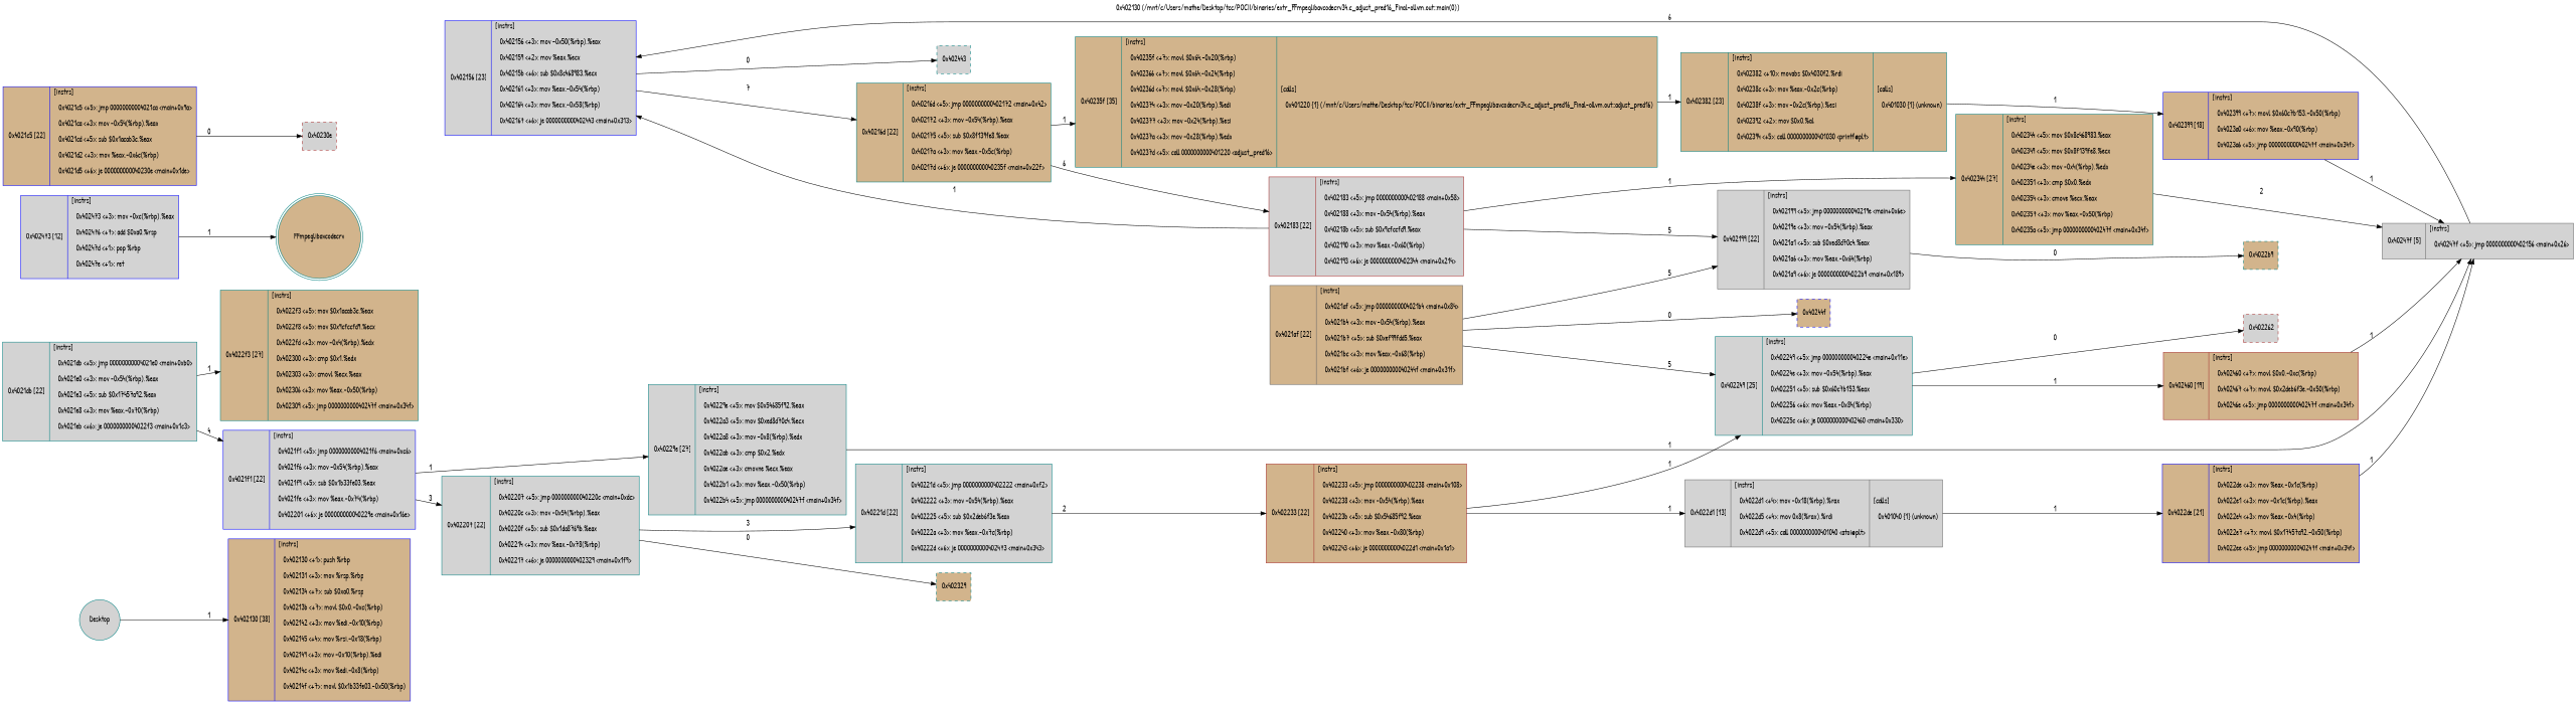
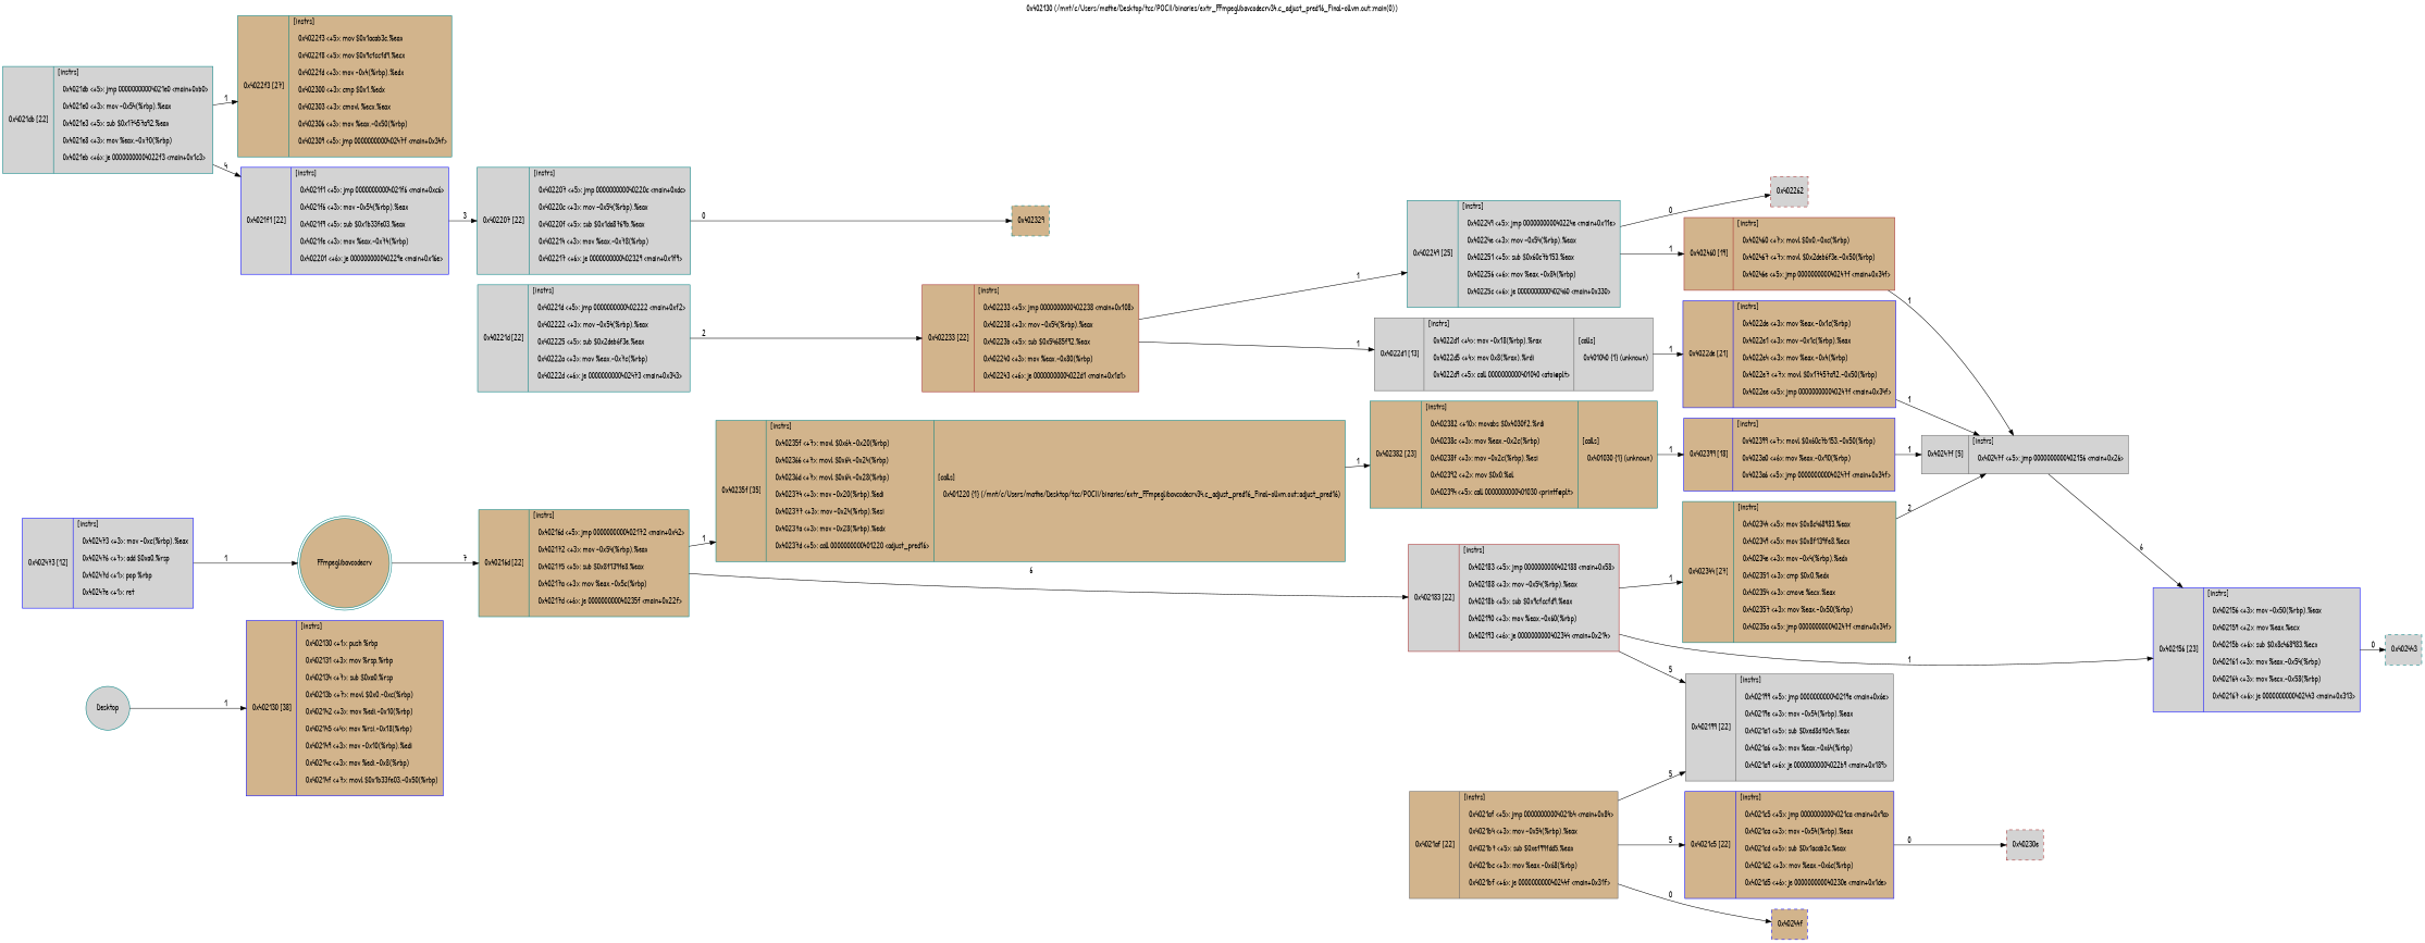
  digraph {
    fontname="Patrick Hand"
    label="0x402130 (/mnt/c/Users/mathe/Desktop/tcc/POCII/binaries/extr_FFmpeglibavcodecrv34.c_adjust_pred16_Final-ollvm.out::main(0))"
    labelloc=t
    rankdir=LR
    node [color=teal fillcolor=lightgrey fontname="Patrick Hand" shape=record style=filled]
    edge [fontname="Patrick Hand"]
    n1 [height=0.3 label=Desktop shape=circle width=0.3]
    n2 [color=blue fillcolor=tan label="{\n     0x402130 [38]\l\n     | [instrs]\l\n     &nbsp;&nbsp;0x402130 \<+1\>: push %rbp\l\n     &nbsp;&nbsp;0x402131 \<+3\>: mov %rsp,%rbp\l\n     &nbsp;&nbsp;0x402134 \<+7\>: sub $0xa0,%rsp\l\n     &nbsp;&nbsp;0x40213b \<+7\>: movl $0x0,-0xc(%rbp)\l\n     &nbsp;&nbsp;0x402142 \<+3\>: mov %edi,-0x10(%rbp)\l\n     &nbsp;&nbsp;0x402145 \<+4\>: mov %rsi,-0x18(%rbp)\l\n     &nbsp;&nbsp;0x402149 \<+3\>: mov -0x10(%rbp),%edi\l\n     &nbsp;&nbsp;0x40214c \<+3\>: mov %edi,-0x8(%rbp)\l\n     &nbsp;&nbsp;0x40214f \<+7\>: movl $0x1b33fe03,-0x50(%rbp)\l\n  }"]
    n3 [color=blue label="{\n     0x402156 [23]\l\n     | [instrs]\l\n     &nbsp;&nbsp;0x402156 \<+3\>: mov -0x50(%rbp),%eax\l\n     &nbsp;&nbsp;0x402159 \<+2\>: mov %eax,%ecx\l\n     &nbsp;&nbsp;0x40215b \<+6\>: sub $0x8c468983,%ecx\l\n     &nbsp;&nbsp;0x402161 \<+3\>: mov %eax,-0x54(%rbp)\l\n     &nbsp;&nbsp;0x402164 \<+3\>: mov %ecx,-0x58(%rbp)\l\n     &nbsp;&nbsp;0x402167 \<+6\>: je 0000000000402443 \<main+0x313\>\l\n  }"]
    n4 [label="{\n     0x402443\l\n  }" style="dashed,filled"]
    n5 [fillcolor=tan label="{\n     0x40216d [22]\l\n     | [instrs]\l\n     &nbsp;&nbsp;0x40216d \<+5\>: jmp 0000000000402172 \<main+0x42\>\l\n     &nbsp;&nbsp;0x402172 \<+3\>: mov -0x54(%rbp),%eax\l\n     &nbsp;&nbsp;0x402175 \<+5\>: sub $0x8f139fe8,%eax\l\n     &nbsp;&nbsp;0x40217a \<+3\>: mov %eax,-0x5c(%rbp)\l\n     &nbsp;&nbsp;0x40217d \<+6\>: je 000000000040235f \<main+0x22f\>\l\n  }"]
    n6 [fillcolor=tan label="{\n     0x40235f [35]\l\n     | [instrs]\l\n     &nbsp;&nbsp;0x40235f \<+7\>: movl $0x64,-0x20(%rbp)\l\n     &nbsp;&nbsp;0x402366 \<+7\>: movl $0x64,-0x24(%rbp)\l\n     &nbsp;&nbsp;0x40236d \<+7\>: movl $0x64,-0x28(%rbp)\l\n     &nbsp;&nbsp;0x402374 \<+3\>: mov -0x20(%rbp),%edi\l\n     &nbsp;&nbsp;0x402377 \<+3\>: mov -0x24(%rbp),%esi\l\n     &nbsp;&nbsp;0x40237a \<+3\>: mov -0x28(%rbp),%edx\l\n     &nbsp;&nbsp;0x40237d \<+5\>: call 0000000000401220 \<adjust_pred16\>\l\n     | [calls]\l\n     &nbsp;&nbsp;0x401220 \{1\} (/mnt/c/Users/mathe/Desktop/tcc/POCII/binaries/extr_FFmpeglibavcodecrv34.c_adjust_pred16_Final-ollvm.out::adjust_pred16)\l\n  }"]
    n7 [color=brown label="{\n     0x402183 [22]\l\n     | [instrs]\l\n     &nbsp;&nbsp;0x402183 \<+5\>: jmp 0000000000402188 \<main+0x58\>\l\n     &nbsp;&nbsp;0x402188 \<+3\>: mov -0x54(%rbp),%eax\l\n     &nbsp;&nbsp;0x40218b \<+5\>: sub $0x9cfccfd9,%eax\l\n     &nbsp;&nbsp;0x402190 \<+3\>: mov %eax,-0x60(%rbp)\l\n     &nbsp;&nbsp;0x402193 \<+6\>: je 0000000000402344 \<main+0x214\>\l\n  }"]
    n8 [fillcolor=tan label="{\n     0x402382 [23]\l\n     | [instrs]\l\n     &nbsp;&nbsp;0x402382 \<+10\>: movabs $0x4030f2,%rdi\l\n     &nbsp;&nbsp;0x40238c \<+3\>: mov %eax,-0x2c(%rbp)\l\n     &nbsp;&nbsp;0x40238f \<+3\>: mov -0x2c(%rbp),%esi\l\n     &nbsp;&nbsp;0x402392 \<+2\>: mov $0x0,%al\l\n     &nbsp;&nbsp;0x402394 \<+5\>: call 0000000000401030 \<printf@plt\>\l\n     | [calls]\l\n     &nbsp;&nbsp;0x401030 \{1\} (unknown)\l\n  }"]
    n9 [fillcolor=tan label="{\n     0x402344 [27]\l\n     | [instrs]\l\n     &nbsp;&nbsp;0x402344 \<+5\>: mov $0x8c468983,%eax\l\n     &nbsp;&nbsp;0x402349 \<+5\>: mov $0x8f139fe8,%ecx\l\n     &nbsp;&nbsp;0x40234e \<+3\>: mov -0x4(%rbp),%edx\l\n     &nbsp;&nbsp;0x402351 \<+3\>: cmp $0x0,%edx\l\n     &nbsp;&nbsp;0x402354 \<+3\>: cmove %ecx,%eax\l\n     &nbsp;&nbsp;0x402357 \<+3\>: mov %eax,-0x50(%rbp)\l\n     &nbsp;&nbsp;0x40235a \<+5\>: jmp 000000000040247f \<main+0x34f\>\l\n  }"]
    n10 [color=gray40 label="{\n     0x402199 [22]\l\n     | [instrs]\l\n     &nbsp;&nbsp;0x402199 \<+5\>: jmp 000000000040219e \<main+0x6e\>\l\n     &nbsp;&nbsp;0x40219e \<+3\>: mov -0x54(%rbp),%eax\l\n     &nbsp;&nbsp;0x4021a1 \<+5\>: sub $0xed8d70c4,%eax\l\n     &nbsp;&nbsp;0x4021a6 \<+3\>: mov %eax,-0x64(%rbp)\l\n     &nbsp;&nbsp;0x4021a9 \<+6\>: je 00000000004022b9 \<main+0x189\>\l\n  }"]
    n11 [fillcolor=tan height=0.3 label=FFmpeglibavcodecrv peripheries=2 shape=circle width=0.3]
    n12 [color=blue fillcolor=tan label="{\n     0x402399 [18]\l\n     | [instrs]\l\n     &nbsp;&nbsp;0x402399 \<+7\>: movl $0x60c7b153,-0x50(%rbp)\l\n     &nbsp;&nbsp;0x4023a0 \<+6\>: mov %eax,-0x90(%rbp)\l\n     &nbsp;&nbsp;0x4023a6 \<+5\>: jmp 000000000040247f \<main+0x34f\>\l\n  }"]
    n13 [color=gray40 label="{\n     0x40247f [5]\l\n     | [instrs]\l\n     &nbsp;&nbsp;0x40247f \<+5\>: jmp 0000000000402156 \<main+0x26\>\l\n  }"]
-   n14 [fillcolor=tan label="{\n     0x4022b9\l\n  }" style="dashed,filled"]
    n15 [color=brown label="{\n     0x402262\l\n  }" style="dashed,filled"]
    n16 [color=gray40 fillcolor=tan label="{\n     0x4021af [22]\l\n     | [instrs]\l\n     &nbsp;&nbsp;0x4021af \<+5\>: jmp 00000000004021b4 \<main+0x84\>\l\n     &nbsp;&nbsp;0x4021b4 \<+3\>: mov -0x54(%rbp),%eax\l\n     &nbsp;&nbsp;0x4021b7 \<+5\>: sub $0xef99fdd5,%eax\l\n     &nbsp;&nbsp;0x4021bc \<+3\>: mov %eax,-0x68(%rbp)\l\n     &nbsp;&nbsp;0x4021bf \<+6\>: je 000000000040244f \<main+0x31f\>\l\n  }"]
    n17 [color=blue fillcolor=tan label="{\n     0x40244f\l\n  }" style="dashed,filled"]
    n18 [color=blue fillcolor=tan label="{\n     0x4021c5 [22]\l\n     | [instrs]\l\n     &nbsp;&nbsp;0x4021c5 \<+5\>: jmp 00000000004021ca \<main+0x9a\>\l\n     &nbsp;&nbsp;0x4021ca \<+3\>: mov -0x54(%rbp),%eax\l\n     &nbsp;&nbsp;0x4021cd \<+5\>: sub $0x1acab3c,%eax\l\n     &nbsp;&nbsp;0x4021d2 \<+3\>: mov %eax,-0x6c(%rbp)\l\n     &nbsp;&nbsp;0x4021d5 \<+6\>: je 000000000040230e \<main+0x1de\>\l\n  }"]
    n19 [color=brown fillcolor=tan label="{\n     0x402460 [19]\l\n     | [instrs]\l\n     &nbsp;&nbsp;0x402460 \<+7\>: movl $0x0,-0xc(%rbp)\l\n     &nbsp;&nbsp;0x402467 \<+7\>: movl $0x2deb6f3e,-0x50(%rbp)\l\n     &nbsp;&nbsp;0x40246e \<+5\>: jmp 000000000040247f \<main+0x34f\>\l\n  }"]
    n20 [color=brown label="{\n     0x40230e\l\n  }" style="dashed,filled"]
    n21 [label="{\n     0x4021db [22]\l\n     | [instrs]\l\n     &nbsp;&nbsp;0x4021db \<+5\>: jmp 00000000004021e0 \<main+0xb0\>\l\n     &nbsp;&nbsp;0x4021e0 \<+3\>: mov -0x54(%rbp),%eax\l\n     &nbsp;&nbsp;0x4021e3 \<+5\>: sub $0x17457a92,%eax\l\n     &nbsp;&nbsp;0x4021e8 \<+3\>: mov %eax,-0x70(%rbp)\l\n     &nbsp;&nbsp;0x4021eb \<+6\>: je 00000000004022f3 \<main+0x1c3\>\l\n  }"]
    n22 [fillcolor=tan label="{\n     0x4022f3 [27]\l\n     | [instrs]\l\n     &nbsp;&nbsp;0x4022f3 \<+5\>: mov $0x1acab3c,%eax\l\n     &nbsp;&nbsp;0x4022f8 \<+5\>: mov $0x9cfccfd9,%ecx\l\n     &nbsp;&nbsp;0x4022fd \<+3\>: mov -0x4(%rbp),%edx\l\n     &nbsp;&nbsp;0x402300 \<+3\>: cmp $0x1,%edx\l\n     &nbsp;&nbsp;0x402303 \<+3\>: cmovl %ecx,%eax\l\n     &nbsp;&nbsp;0x402306 \<+3\>: mov %eax,-0x50(%rbp)\l\n     &nbsp;&nbsp;0x402309 \<+5\>: jmp 000000000040247f \<main+0x34f\>\l\n  }"]
    n23 [color=blue label="{\n     0x4021f1 [22]\l\n     | [instrs]\l\n     &nbsp;&nbsp;0x4021f1 \<+5\>: jmp 00000000004021f6 \<main+0xc6\>\l\n     &nbsp;&nbsp;0x4021f6 \<+3\>: mov -0x54(%rbp),%eax\l\n     &nbsp;&nbsp;0x4021f9 \<+5\>: sub $0x1b33fe03,%eax\l\n     &nbsp;&nbsp;0x4021fe \<+3\>: mov %eax,-0x74(%rbp)\l\n     &nbsp;&nbsp;0x402201 \<+6\>: je 000000000040229e \<main+0x16e\>\l\n  }"]
-   n24 [label="{\n     0x40229e [27]\l\n     | [instrs]\l\n     &nbsp;&nbsp;0x40229e \<+5\>: mov $0x54685f92,%eax\l\n     &nbsp;&nbsp;0x4022a3 \<+5\>: mov $0xed8d70c4,%ecx\l\n     &nbsp;&nbsp;0x4022a8 \<+3\>: mov -0x8(%rbp),%edx\l\n     &nbsp;&nbsp;0x4022ab \<+3\>: cmp $0x2,%edx\l\n     &nbsp;&nbsp;0x4022ae \<+3\>: cmovne %ecx,%eax\l\n     &nbsp;&nbsp;0x4022b1 \<+3\>: mov %eax,-0x50(%rbp)\l\n     &nbsp;&nbsp;0x4022b4 \<+5\>: jmp 000000000040247f \<main+0x34f\>\l\n  }"]
    n25 [label="{\n     0x402207 [22]\l\n     | [instrs]\l\n     &nbsp;&nbsp;0x402207 \<+5\>: jmp 000000000040220c \<main+0xdc\>\l\n     &nbsp;&nbsp;0x40220c \<+3\>: mov -0x54(%rbp),%eax\l\n     &nbsp;&nbsp;0x40220f \<+5\>: sub $0x1da8769b,%eax\l\n     &nbsp;&nbsp;0x402214 \<+3\>: mov %eax,-0x78(%rbp)\l\n     &nbsp;&nbsp;0x402217 \<+6\>: je 0000000000402329 \<main+0x1f9\>\l\n  }"]
    n26 [color=blue fillcolor=tan label="{\n     0x4022de [21]\l\n     | [instrs]\l\n     &nbsp;&nbsp;0x4022de \<+3\>: mov %eax,-0x1c(%rbp)\l\n     &nbsp;&nbsp;0x4022e1 \<+3\>: mov -0x1c(%rbp),%eax\l\n     &nbsp;&nbsp;0x4022e4 \<+3\>: mov %eax,-0x4(%rbp)\l\n     &nbsp;&nbsp;0x4022e7 \<+7\>: movl $0x17457a92,-0x50(%rbp)\l\n     &nbsp;&nbsp;0x4022ee \<+5\>: jmp 000000000040247f \<main+0x34f\>\l\n  }"]
    n27 [fillcolor=tan label="{\n     0x402329\l\n  }" style="dashed,filled"]
    n28 [label="{\n     0x40221d [22]\l\n     | [instrs]\l\n     &nbsp;&nbsp;0x40221d \<+5\>: jmp 0000000000402222 \<main+0xf2\>\l\n     &nbsp;&nbsp;0x402222 \<+3\>: mov -0x54(%rbp),%eax\l\n     &nbsp;&nbsp;0x402225 \<+5\>: sub $0x2deb6f3e,%eax\l\n     &nbsp;&nbsp;0x40222a \<+3\>: mov %eax,-0x7c(%rbp)\l\n     &nbsp;&nbsp;0x40222d \<+6\>: je 0000000000402473 \<main+0x343\>\l\n  }"]
    n29 [label="{\n     0x402249 [25]\l\n     | [instrs]\l\n     &nbsp;&nbsp;0x402249 \<+5\>: jmp 000000000040224e \<main+0x11e\>\l\n     &nbsp;&nbsp;0x40224e \<+3\>: mov -0x54(%rbp),%eax\l\n     &nbsp;&nbsp;0x402251 \<+5\>: sub $0x60c7b153,%eax\l\n     &nbsp;&nbsp;0x402256 \<+6\>: mov %eax,-0x84(%rbp)\l\n     &nbsp;&nbsp;0x40225c \<+6\>: je 0000000000402460 \<main+0x330\>\l\n  }"]
    n30 [color=brown fillcolor=tan label="{\n     0x402233 [22]\l\n     | [instrs]\l\n     &nbsp;&nbsp;0x402233 \<+5\>: jmp 0000000000402238 \<main+0x108\>\l\n     &nbsp;&nbsp;0x402238 \<+3\>: mov -0x54(%rbp),%eax\l\n     &nbsp;&nbsp;0x40223b \<+5\>: sub $0x54685f92,%eax\l\n     &nbsp;&nbsp;0x402240 \<+3\>: mov %eax,-0x80(%rbp)\l\n     &nbsp;&nbsp;0x402243 \<+6\>: je 00000000004022d1 \<main+0x1a1\>\l\n  }"]
    n31 [color=gray40 label="{\n     0x4022d1 [13]\l\n     | [instrs]\l\n     &nbsp;&nbsp;0x4022d1 \<+4\>: mov -0x18(%rbp),%rax\l\n     &nbsp;&nbsp;0x4022d5 \<+4\>: mov 0x8(%rax),%rdi\l\n     &nbsp;&nbsp;0x4022d9 \<+5\>: call 0000000000401040 \<atoi@plt\>\l\n     | [calls]\l\n     &nbsp;&nbsp;0x401040 \{1\} (unknown)\l\n  }"]
    n32 [color=blue label="{\n     0x402473 [12]\l\n     | [instrs]\l\n     &nbsp;&nbsp;0x402473 \<+3\>: mov -0xc(%rbp),%eax\l\n     &nbsp;&nbsp;0x402476 \<+7\>: add $0xa0,%rsp\l\n     &nbsp;&nbsp;0x40247d \<+1\>: pop %rbp\l\n     &nbsp;&nbsp;0x40247e \<+1\>: ret\l\n  }"]
    n1 -> n2 [label=" 1"]
    n3 -> n4 [label=" 0"]
-   n3 -> n5 [label=" 7"]
+   n11 -> n5 [label=" 7"]
    n5 -> n6 [label=" 1"]
    n5 -> n7 [label=" 6"]
    n6 -> n8 [label=" 1"]
    n7 -> n3 [label=" 1"]
    n7 -> n9 [label=" 1"]
    n7 -> n10 [label=" 5"]
    n8 -> n12 [label=" 1"]
    n9 -> n13 [label=" 2"]
-   n10 -> n14 [label=" 0"]
    n12 -> n13 [label=" 1"]
    n13 -> n3 [label=" 6"]
    n16 -> n10 [label=" 5"]
    n16 -> n17 [label=" 0"]
-   n16 -> n29 [label=" 5"]
+   n16 -> n18 [label=" 5"]
    n18 -> n20 [label=" 0"]
    n19 -> n13 [label=" 1"]
    n21 -> n22 [label=" 1"]
    n21 -> n23 [label=" 4"]
-   n23 -> n24 [label=" 1"]
    n23 -> n25 [label=" 3"]
-   n24 -> n13 [label=" 1"]
    n25 -> n27 [label=" 0"]
-   n25 -> n28 [label=" 3"]
    n26 -> n13 [label=" 1"]
    n28 -> n30 [label=" 2"]
    n29 -> n15 [label=" 0"]
    n29 -> n19 [label=" 1"]
    n30 -> n29 [label=" 1"]
    n30 -> n31 [label=" 1"]
    n31 -> n26 [label=" 1"]
    n32 -> n11 [label=" 1"]
  }
